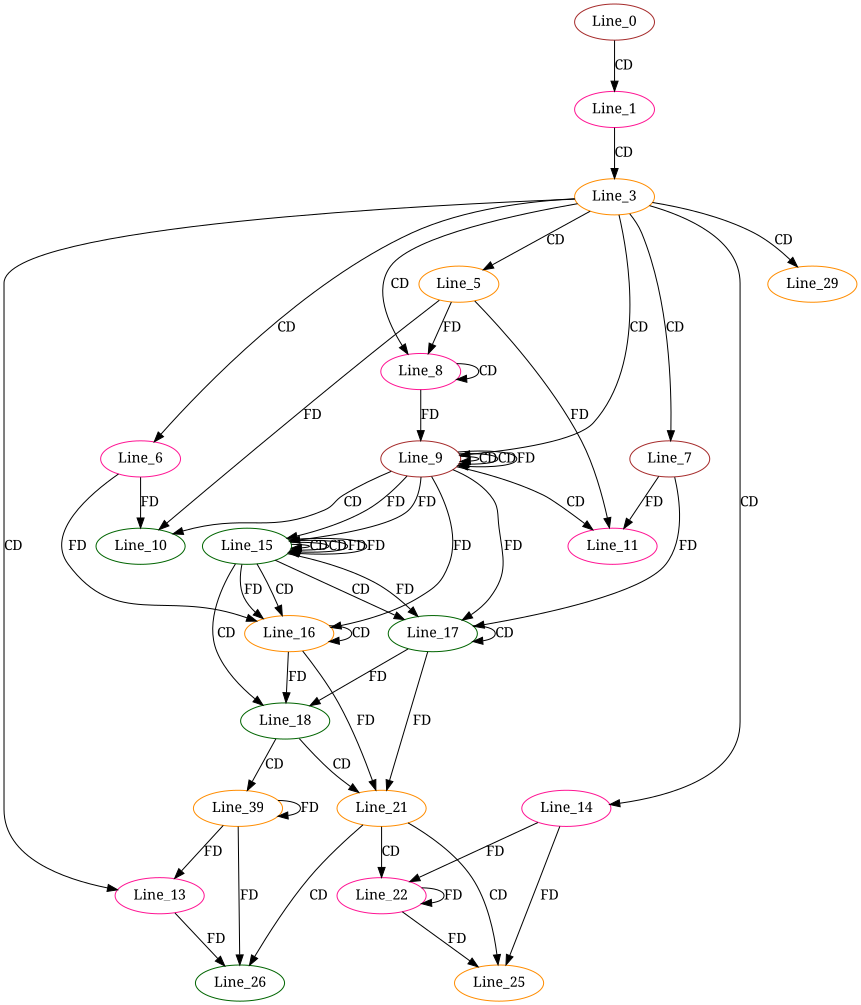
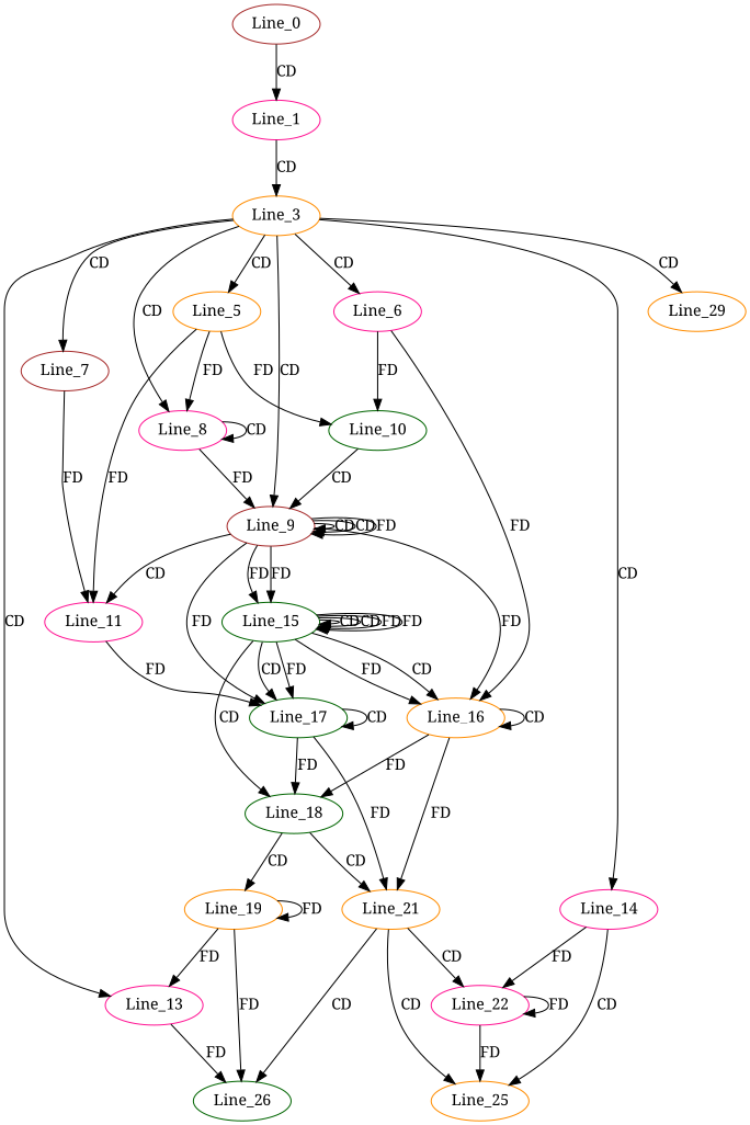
  digraph {
    fontname="Noto Serif"
    node [color=deeppink fontname="Noto Serif"]
    edge [fontname="Noto Serif"]
    Line_0 [color=brown]
    Line_1
    Line_3 [color=darkorange]
    Line_5 [color=darkorange]
    Line_6
    Line_7 [color=brown]
    Line_8
    Line_9 [color=brown]
    Line_13
    Line_14
    Line_29 [color=darkorange]
    Line_10 [color=darkgreen]
    Line_11
    Line_16 [color=darkorange]
    Line_17 [color=darkgreen]
    Line_15 [color=darkgreen]
    Line_26 [color=darkgreen]
    Line_22
    Line_25 [color=darkorange]
    Line_18 [color=darkgreen]
    Line_21 [color=darkorange]
-   Line_19 [color=darkorange label=Line_39]
+   Line_19 [color=darkorange]
    Line_0 -> Line_1 [label=CD]
    Line_1 -> Line_3 [label=CD]
    Line_3 -> Line_5 [label=CD]
    Line_3 -> Line_6 [label=CD]
    Line_3 -> Line_7 [label=CD]
    Line_3 -> Line_8 [label=CD]
    Line_3 -> Line_9 [label=CD]
    Line_3 -> Line_13 [label=CD]
    Line_3 -> Line_14 [label=CD]
    Line_3 -> Line_29 [label=CD]
    Line_5 -> Line_8 [label=FD]
    Line_5 -> Line_10 [label=FD]
    Line_5 -> Line_11 [label=FD]
    Line_6 -> Line_10 [label=FD]
    Line_6 -> Line_16 [label=FD]
    Line_7 -> Line_11 [label=FD]
-   Line_7 -> Line_17 [label=FD]
+   Line_11 -> Line_17 [label=FD]
    Line_8 -> Line_8 [label=CD]
    Line_8 -> Line_9 [label=FD]
    Line_9 -> Line_9 [label=CD]
    Line_9 -> Line_9 [label=CD]
    Line_9 -> Line_9 [label=FD]
-   Line_9 -> Line_10 [label=CD]
+   Line_10 -> Line_9 [label=CD]
    Line_9 -> Line_11 [label=CD]
    Line_9 -> Line_16 [label=FD]
    Line_9 -> Line_17 [label=FD]
    Line_9 -> Line_15 [label=FD]
    Line_9 -> Line_15 [label=FD]
    Line_13 -> Line_26 [label=FD]
    Line_14 -> Line_22 [label=FD]
-   Line_14 -> Line_25 [label=FD]
+   Line_14 -> Line_25 [label=CD]
    Line_16 -> Line_16 [label=CD]
    Line_16 -> Line_18 [label=FD]
    Line_16 -> Line_21 [label=FD]
    Line_17 -> Line_17 [label=CD]
    Line_17 -> Line_18 [label=FD]
    Line_17 -> Line_21 [label=FD]
    Line_15 -> Line_16 [label=CD]
    Line_15 -> Line_16 [label=FD]
    Line_15 -> Line_17 [label=CD]
    Line_15 -> Line_17 [label=FD]
    Line_15 -> Line_15 [label=CD]
    Line_15 -> Line_15 [label=CD]
    Line_15 -> Line_15 [label=FD]
    Line_15 -> Line_15 [label=FD]
    Line_15 -> Line_18 [label=CD]
    Line_22 -> Line_22 [label=FD]
    Line_22 -> Line_25 [label=FD]
    Line_18 -> Line_21 [label=CD]
    Line_18 -> Line_19 [label=CD]
    Line_21 -> Line_26 [label=CD]
    Line_21 -> Line_22 [label=CD]
    Line_21 -> Line_25 [label=CD]
    Line_19 -> Line_13 [label=FD]
    Line_19 -> Line_26 [label=FD]
    Line_19 -> Line_19 [label=FD]
  }
